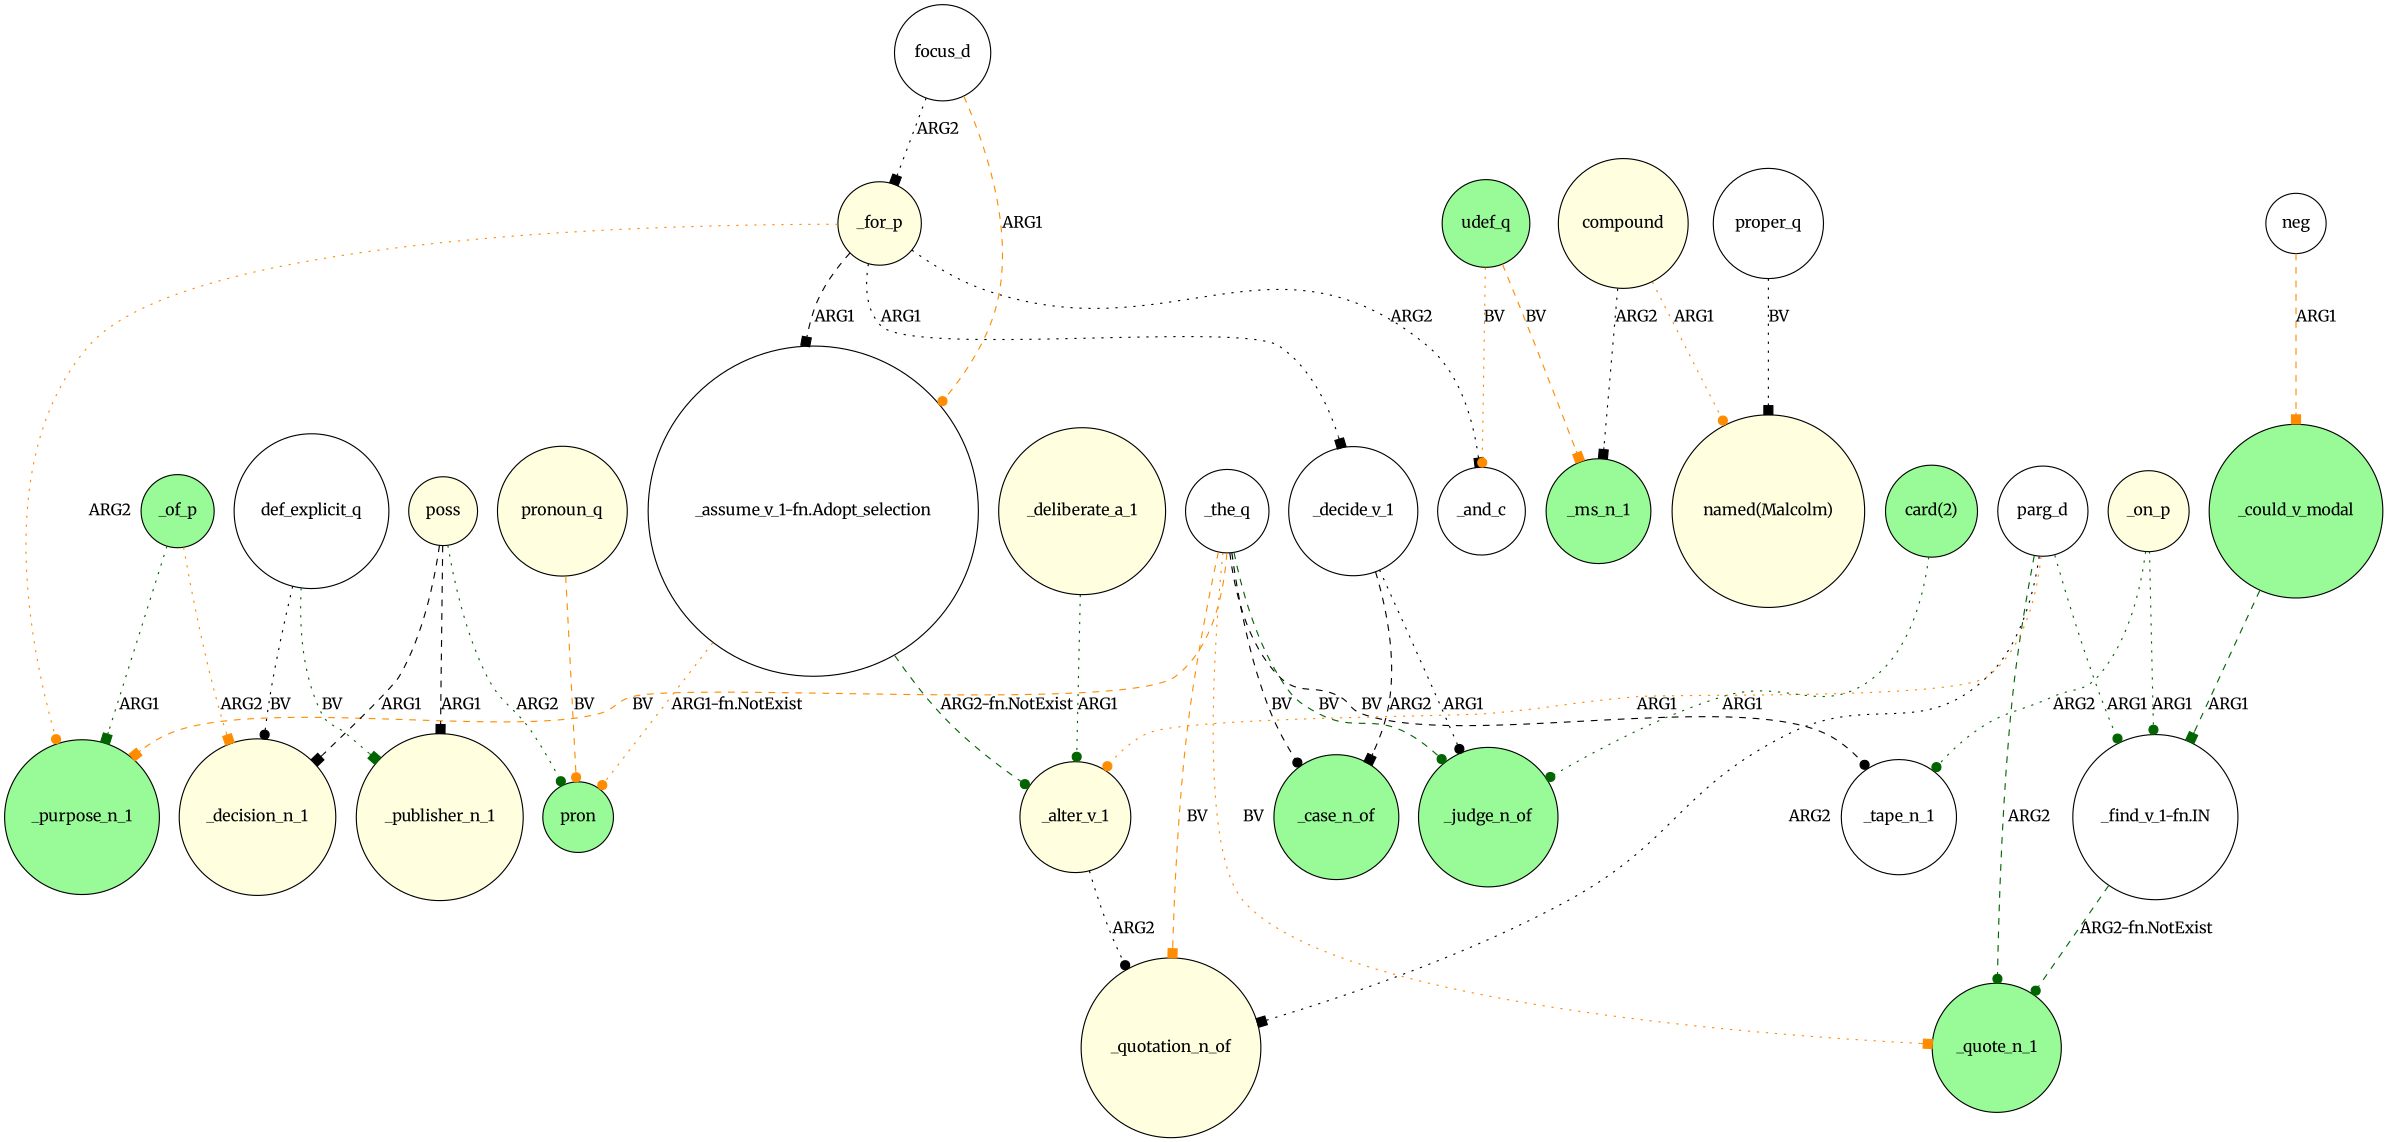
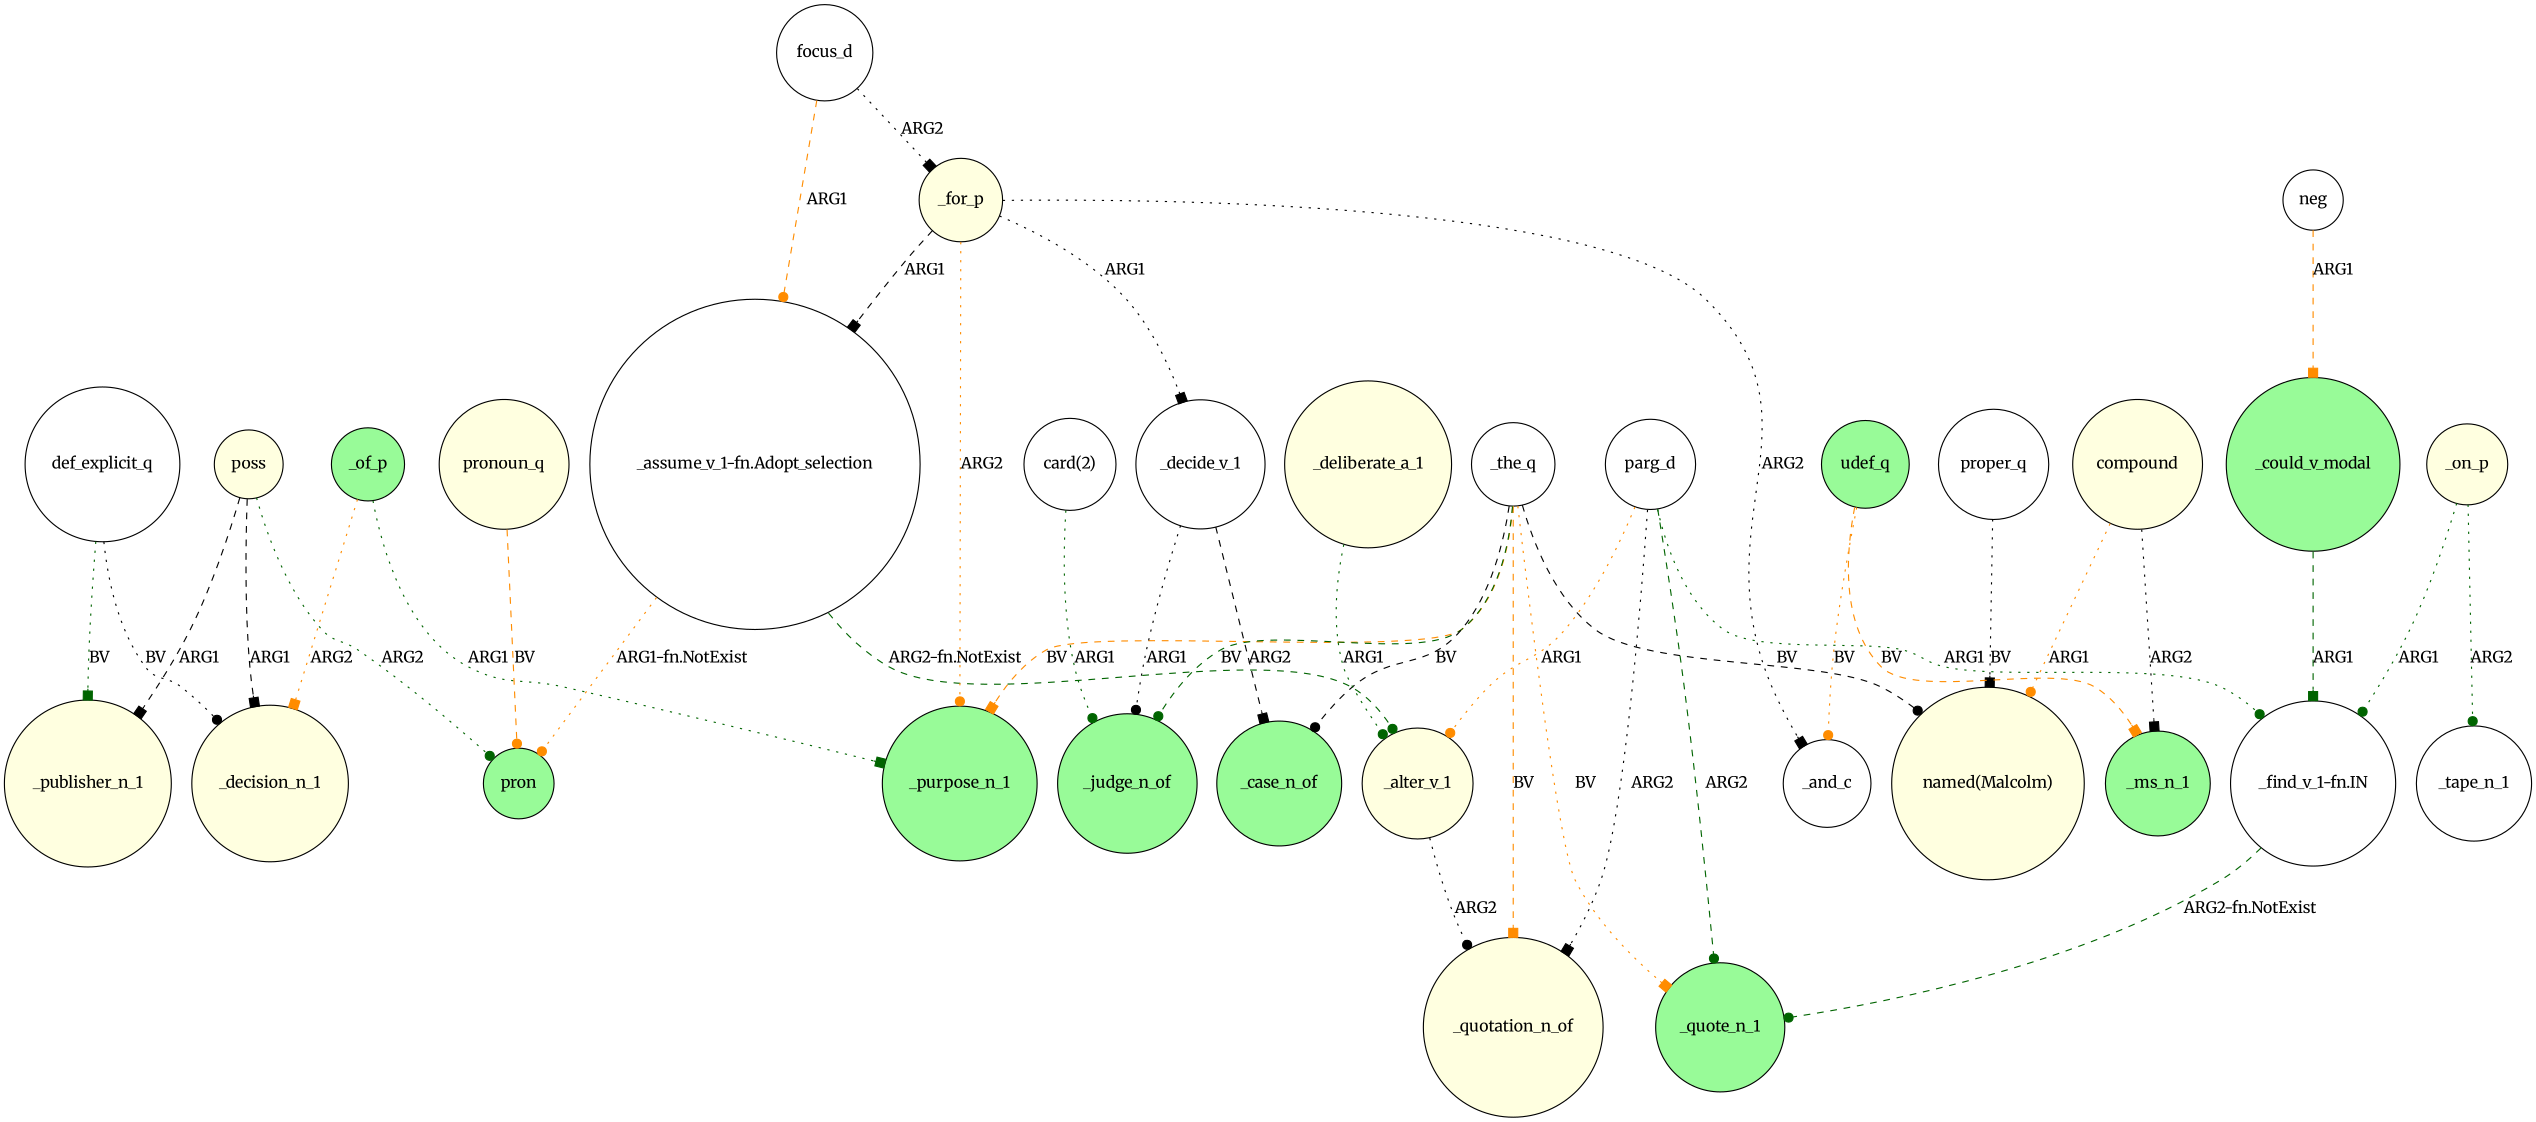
  digraph {
    fontname=Merriweather
    node [fillcolor=lightyellow fontname=Merriweather shape=circle style=filled]
    edge [arrowhead=dot color=black fontname=Merriweather style=dotted]
    _of_p [fillcolor=palegreen]
    _purpose_n_1 [fillcolor=palegreen]
    _decision_n_1
    _the_q [fillcolor=white]
    _quotation_n_of
    _judge_n_of [fillcolor=palegreen]
    _quote_n_1 [fillcolor=palegreen]
    _case_n_of [fillcolor=palegreen]
    _tape_n_1 [fillcolor=white]
    "_assume_v_1-fn.Adopt_selection" [fillcolor=white]
    _alter_v_1
    pron [fillcolor=palegreen]
    proper_q [fillcolor=white]
    "named(Malcolm)"
    parg_d [fillcolor=white]
    "_find_v_1-fn.IN" [fillcolor=white]
    poss
    _publisher_n_1
    focus_d [fillcolor=white]
    _for_p
    _and_c [fillcolor=white]
    _decide_v_1 [fillcolor=white]
    _deliberate_a_1
    compound
    _ms_n_1 [fillcolor=palegreen]
    _could_v_modal [fillcolor=palegreen]
    pronoun_q
    udef_q [fillcolor=palegreen]
    def_explicit_q [fillcolor=white]
-   "card(2)" [fillcolor=palegreen]
+   "card(2)" [fillcolor=white]
    _on_p
    neg [fillcolor=white]
    _of_p -> _purpose_n_1 [arrowhead=box color=darkgreen label=ARG1]
    _of_p -> _decision_n_1 [arrowhead=box color=darkorange label=ARG2]
    _the_q -> _purpose_n_1 [arrowhead=box color=darkorange label=BV style=dashed]
    _the_q -> _quotation_n_of [arrowhead=box color=darkorange label=BV style=dashed]
    _the_q -> _judge_n_of [color=darkgreen label=BV style=dashed]
    _the_q -> _quote_n_1 [arrowhead=box color=darkorange label=BV]
    _the_q -> _case_n_of [label=BV style=dashed]
-   _the_q -> _tape_n_1 [label=BV style=dashed]
+   _the_q -> "named(Malcolm)" [label=BV style=dashed]
    "_assume_v_1-fn.Adopt_selection" -> _alter_v_1 [color=darkgreen label="ARG2-fn.NotExist" style=dashed]
    "_assume_v_1-fn.Adopt_selection" -> pron [color=darkorange label="ARG1-fn.NotExist"]
    _alter_v_1 -> _quotation_n_of [label=ARG2]
    proper_q -> "named(Malcolm)" [arrowhead=box label=BV]
    parg_d -> _quotation_n_of [arrowhead=box label=ARG2]
    parg_d -> _quote_n_1 [color=darkgreen label=ARG2 style=dashed]
    parg_d -> _alter_v_1 [color=darkorange label=ARG1]
    parg_d -> "_find_v_1-fn.IN" [color=darkgreen label=ARG1]
    "_find_v_1-fn.IN" -> _quote_n_1 [color=darkgreen label="ARG2-fn.NotExist" style=dashed]
    poss -> _decision_n_1 [arrowhead=box label=ARG1 style=dashed]
    poss -> pron [color=darkgreen label=ARG2]
    poss -> _publisher_n_1 [arrowhead=box label=ARG1 style=dashed]
    focus_d -> "_assume_v_1-fn.Adopt_selection" [color=darkorange label=ARG1 style=dashed]
    focus_d -> _for_p [arrowhead=box label=ARG2]
    _for_p -> _purpose_n_1 [color=darkorange label=ARG2]
    _for_p -> "_assume_v_1-fn.Adopt_selection" [arrowhead=box label=ARG1 style=dashed]
    _for_p -> _and_c [arrowhead=box label=ARG2]
    _for_p -> _decide_v_1 [arrowhead=box label=ARG1]
    _decide_v_1 -> _judge_n_of [label=ARG1]
    _decide_v_1 -> _case_n_of [arrowhead=box label=ARG2 style=dashed]
    _deliberate_a_1 -> _alter_v_1 [color=darkgreen label=ARG1]
    compound -> "named(Malcolm)" [color=darkorange label=ARG1]
    compound -> _ms_n_1 [arrowhead=box label=ARG2]
    _could_v_modal -> "_find_v_1-fn.IN" [arrowhead=box color=darkgreen label=ARG1 style=dashed]
    pronoun_q -> pron [color=darkorange label=BV style=dashed]
    udef_q -> _and_c [color=darkorange label=BV]
    udef_q -> _ms_n_1 [arrowhead=box color=darkorange label=BV style=dashed]
    def_explicit_q -> _decision_n_1 [label=BV]
    def_explicit_q -> _publisher_n_1 [arrowhead=box color=darkgreen label=BV]
    "card(2)" -> _judge_n_of [color=darkgreen label=ARG1]
    _on_p -> _tape_n_1 [color=darkgreen label=ARG2]
    _on_p -> "_find_v_1-fn.IN" [color=darkgreen label=ARG1]
    neg -> _could_v_modal [arrowhead=box color=darkorange label=ARG1 style=dashed]
  }
